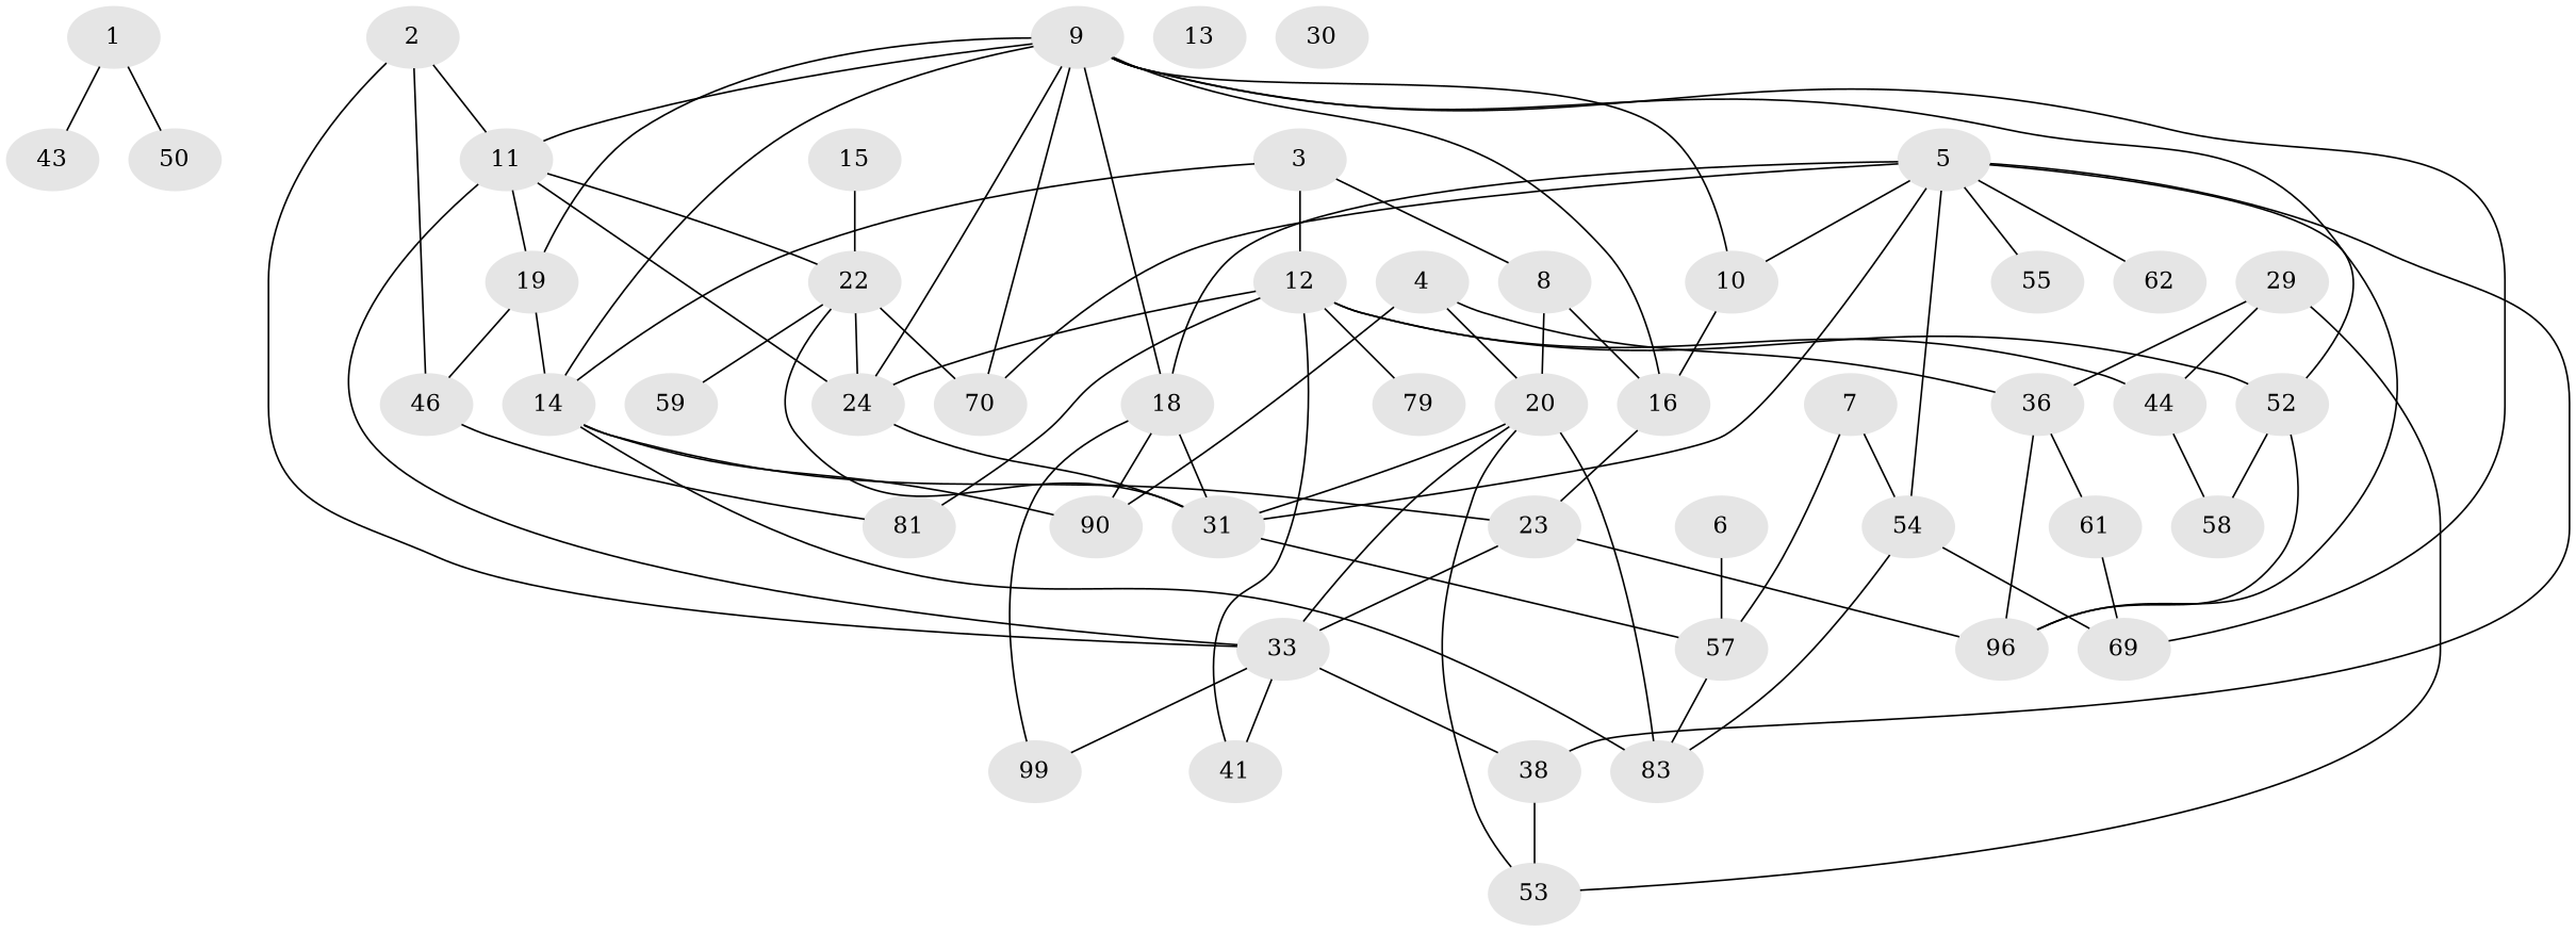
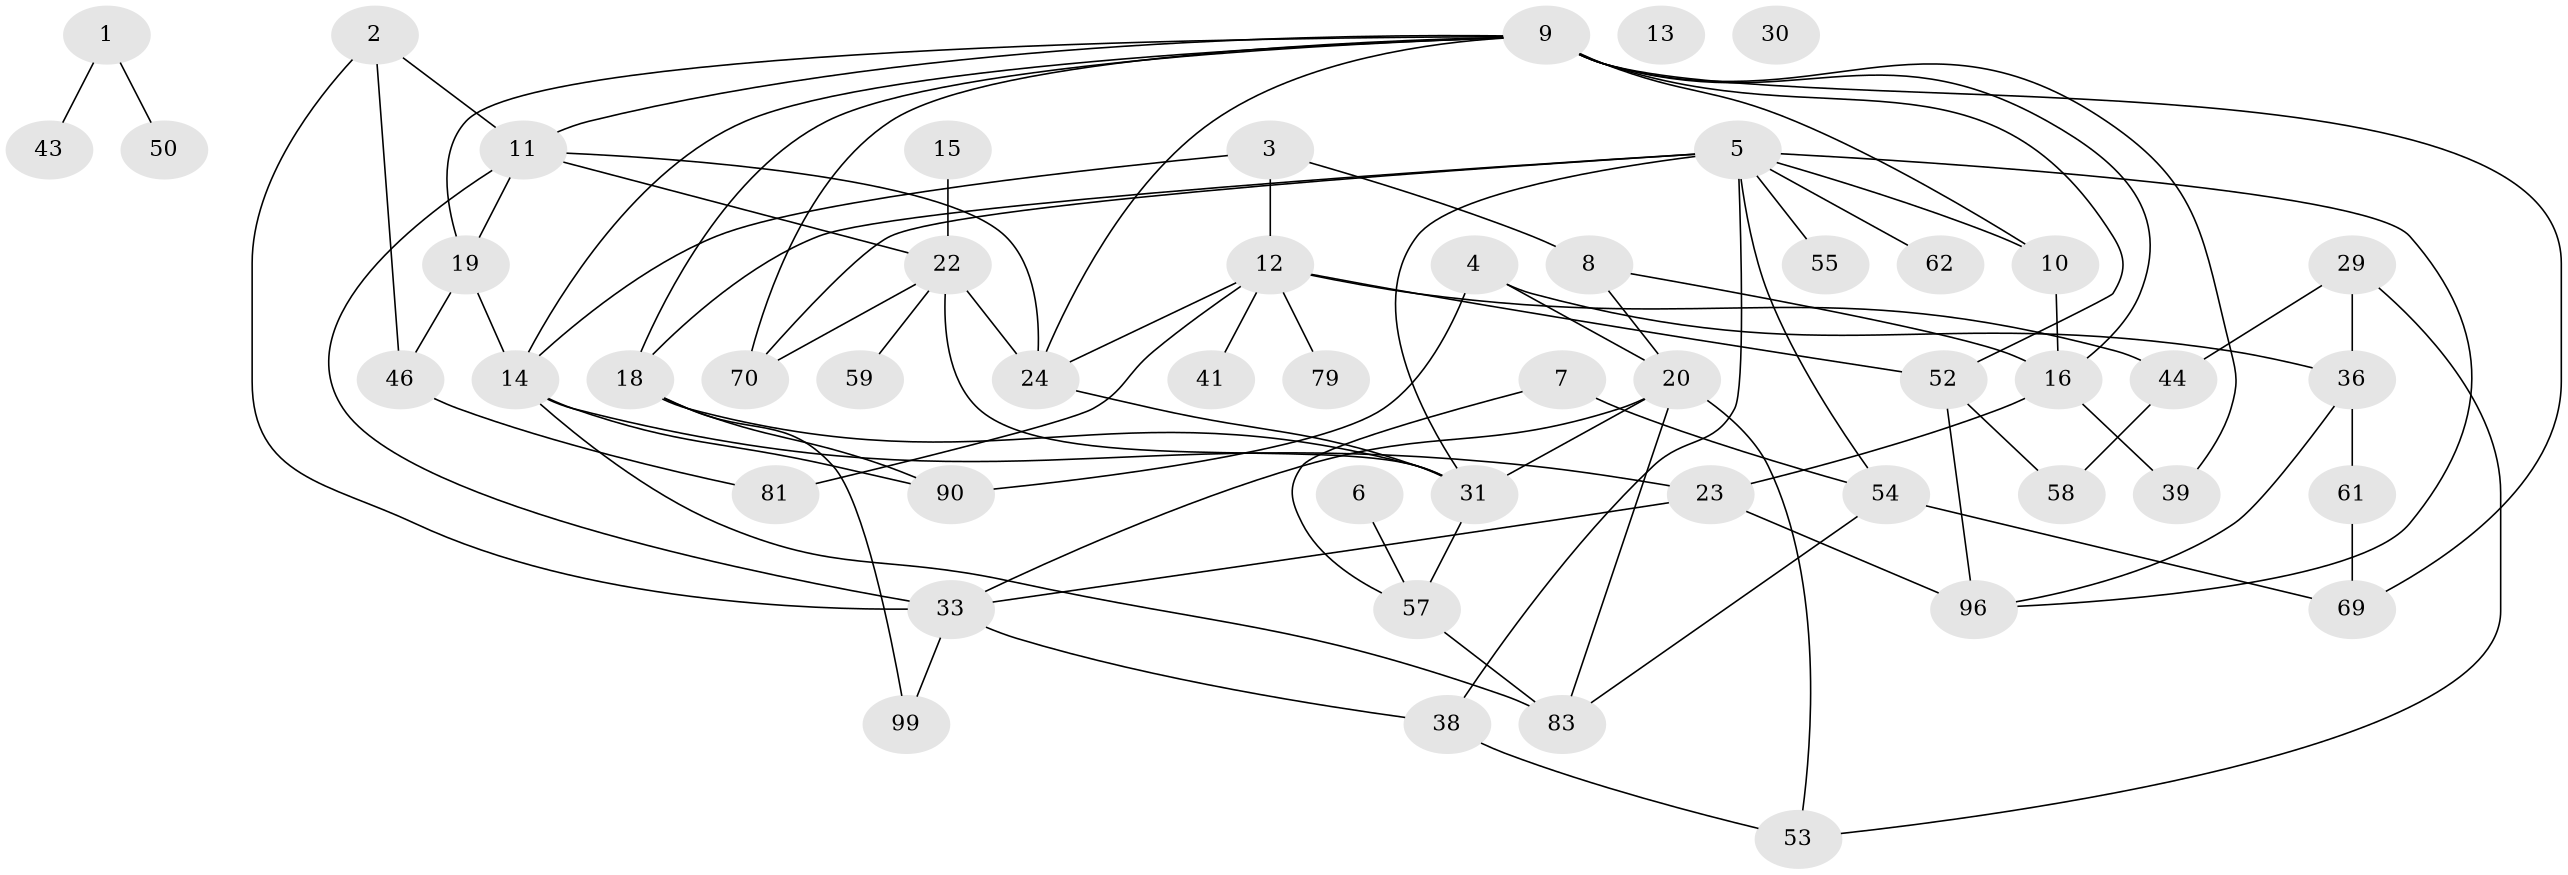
  graph {
    node [color=gray90 style=filled]
    1 [super="+28"]
    43
    50
    2 [super="+17"]
    11 [super="+73"]
    33 [super="+34+72"]
    46
    19 [super="+92"]
    24 [super="+86"]
    22 [super="+77+26"]
    38 [super="+71"]
    41 [super="+42"]
    99
    81 [super="+89"]
    3 [super="+25+78"]
    8
    12 [super="+49+65+60"]
    14
    20 [super="+45+37"]
    16 [super="+63+51"]
    52 [super="+85"]
    44 [super="+48"]
    79
    90 [super="+97"]
    23 [super="+68+54"]
    83 [super="+95+100"]
    4 [super="+91"]
    36 [super="+75"]
    31 [super="+47"]
    53 [super="+66"]
    96 [super="+102"]
    61
    5 [super="+74+27"]
    10
    18 [super="+32"]
    55
    62
    n38 [label=54]
    70
    57
    69 [super="+84"]
    6
    7 [super="+21"]
+   39 [super="+101"]
    9 [super="+40+76"]
    58
    59
    13 [super="+87"]
    15
    29 [super="+98+82"]
    30
    1 -- 43
    1 -- 50
    2 -- 11
    2 -- 33
    2 -- 46
    11 -- 33
    11 -- 19
    11 -- 24
    11 -- 22
    33 -- 38
-   33 -- 41
    33 -- 99
    46 -- 81
    19 -- 46
    19 -- 14
    24 -- 31
    22 -- 24
    22 -- 31
    22 -- 70
    22 -- 59
    38 -- 53
    3 -- 8
    3 -- 12
    3 -- 14
    8 -- 20
    8 -- 16
    12 -- 24
    12 -- 41
    12 -- 81
    12 -- 52
    12 -- 44
    12 -- 79
    14 -- 90
    14 -- 23
    14 -- 83
    20 -- 33
    20 -- 83 [weight=2]
    20 -- 31 [weight=2]
    20 -- 53
    16 -- 23
+   16 -- 39
    52 -- 96
    52 -- 58
    44 -- 58
    23 -- 33 [weight=2]
    23 -- 96 [weight=2]
    4 -- 20
    4 -- 90
    4 -- 36
    36 -- 96
    36 -- 61
    31 -- 57
    61 -- 69
    5 -- 38
    5 -- 31
    5 -- 96
    5 -- 10
    5 -- 18
    5 -- 55
    5 -- 62
    5 -- n38
    5 -- 70
    10 -- 16
    18 -- 99
    18 -- 90
    18 -- 31
    n38 -- 83
    n38 -- 69
    57 -- 83
    6 -- 57
    7 -- n38
    7 -- 57
    9 -- 11
    9 -- 19
    9 -- 24
    9 -- 14
    9 -- 16
    9 -- 52
    9 -- 10
    9 -- 18
    9 -- 70
    9 -- 69
+   9 -- 39 [weight=2]
    15 -- 22
    29 -- 44
    29 -- 36
    29 -- 53
  }
